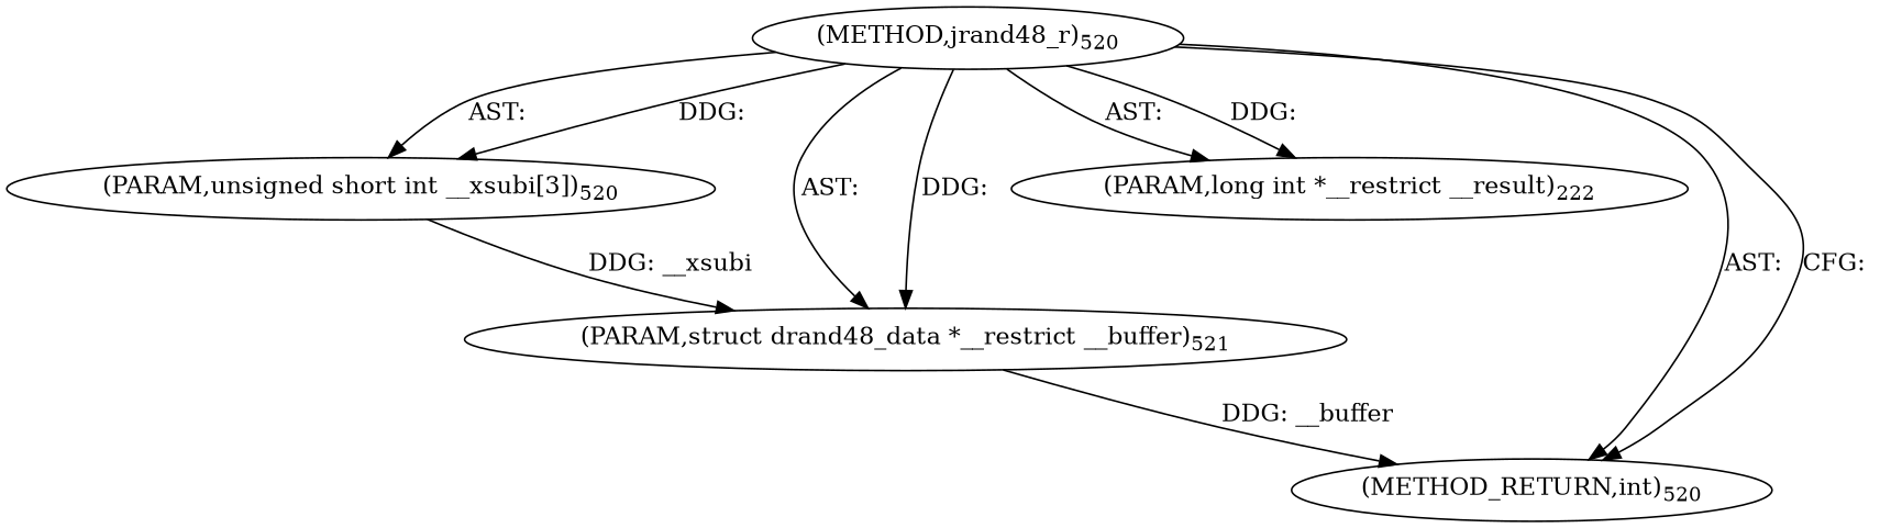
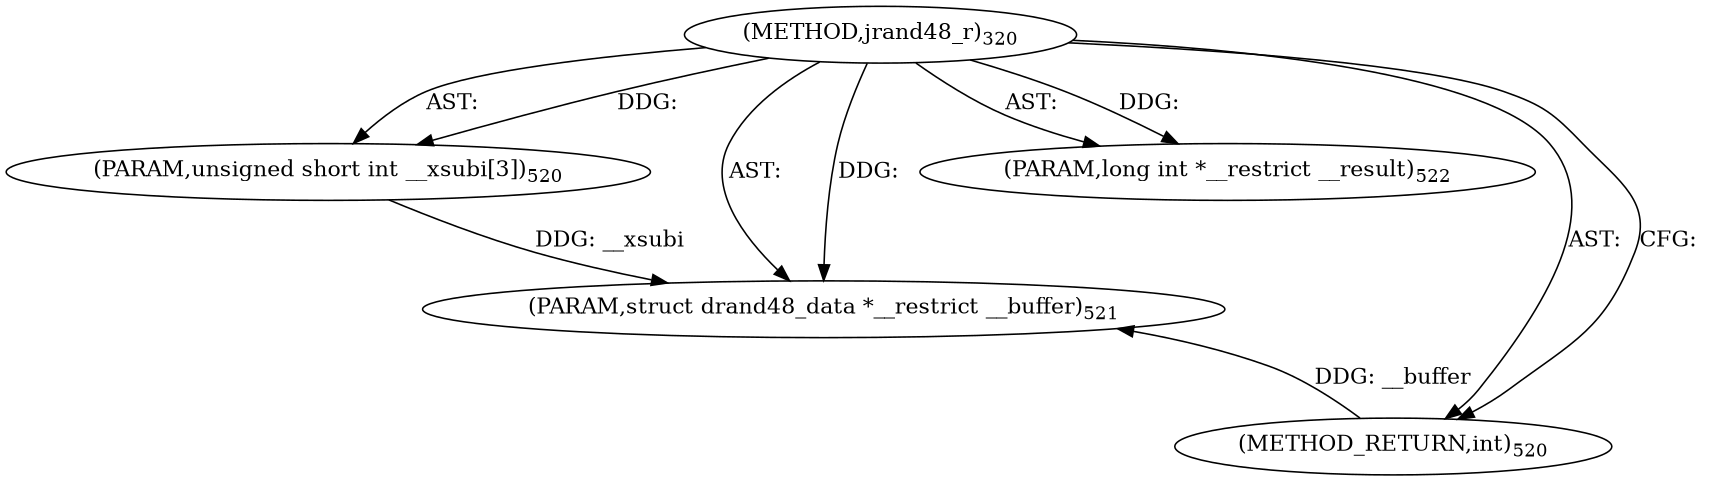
  digraph {
-   n1 [label=<(METHOD,jrand48_r)<SUB>520</SUB>>]
+   n1 [label=<(METHOD,jrand48_r)<SUB>320</SUB>>]
    n2 [label=<(PARAM,unsigned short int __xsubi[3])<SUB>520</SUB>>]
    n3 [label=<(PARAM,struct drand48_data *__restrict __buffer)<SUB>521</SUB>>]
-   n4 [label=<(PARAM,long int *__restrict __result)<SUB>222</SUB>>]
+   n4 [label=<(PARAM,long int *__restrict __result)<SUB>522</SUB>>]
    n5 [label=<(METHOD_RETURN,int)<SUB>520</SUB>>]
    n1 -> n2 [label="AST: "]
    n1 -> n2 [label="DDG: "]
    n1 -> n3 [label="AST: "]
    n1 -> n3 [label="DDG: "]
    n1 -> n4 [label="AST: "]
    n1 -> n4 [label="DDG: "]
    n1 -> n5 [label="AST: "]
    n1 -> n5 [label="CFG: "]
    n2 -> n3 [label="DDG: __xsubi"]
-   n3 -> n5 [label="DDG: __buffer"]
+   n5 -> n3 [label="DDG: __buffer"]
  }
